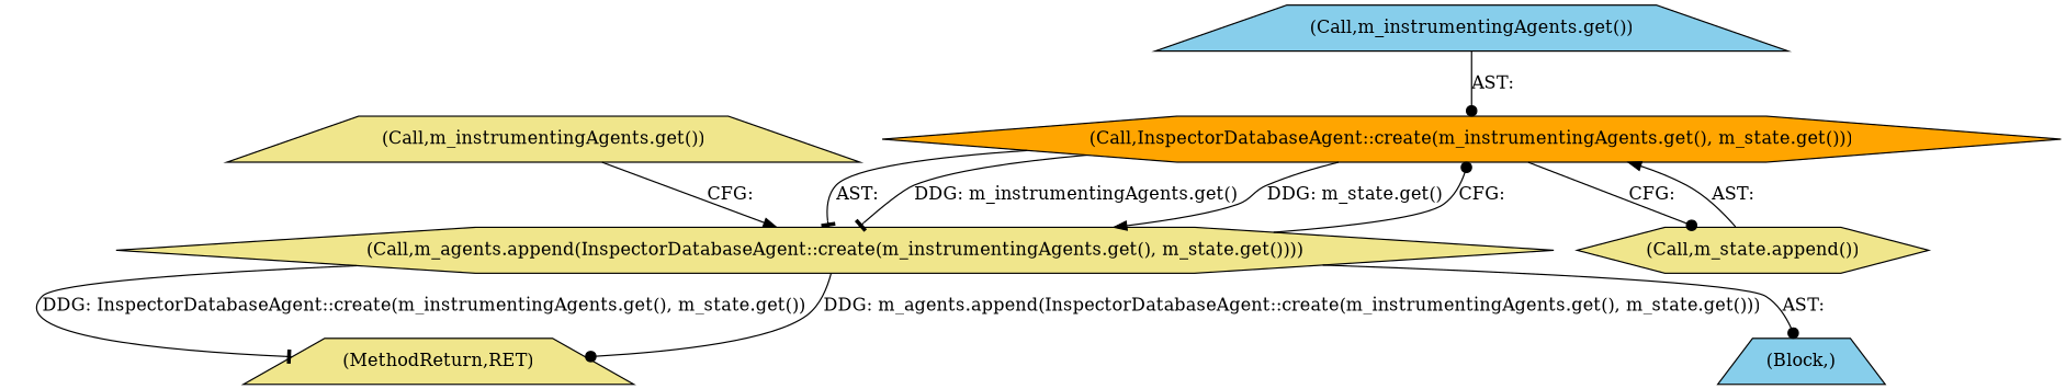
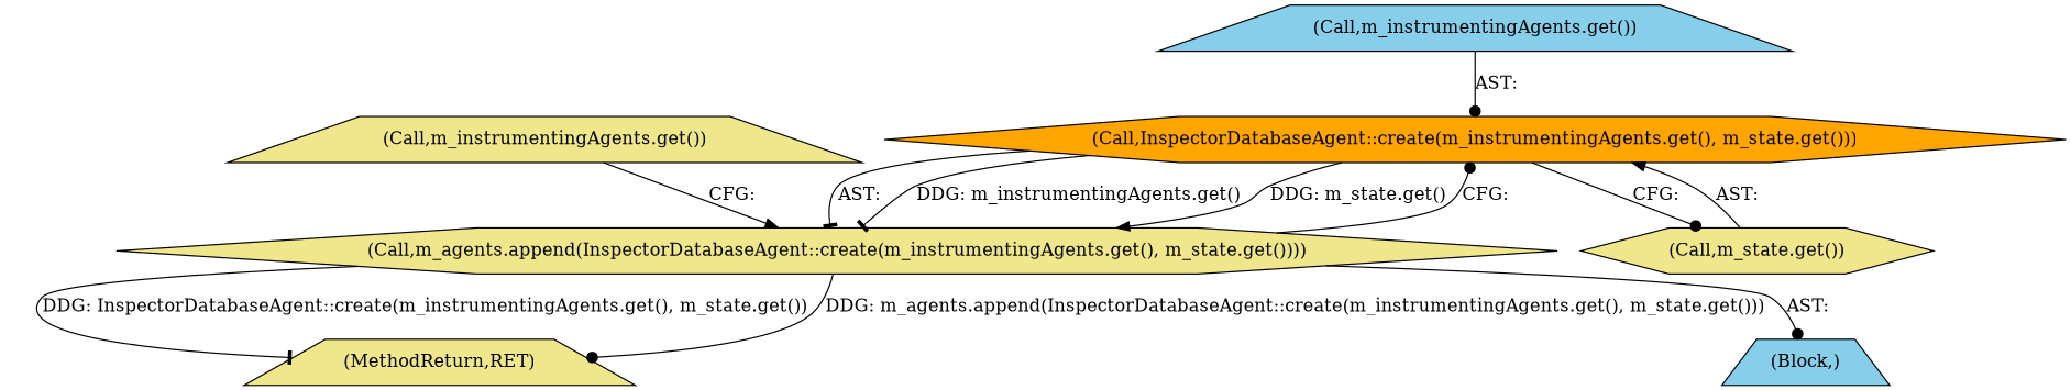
  digraph {
    node [style=filled fillcolor=khaki shape=trapezium]
    edge [arrowhead=dot]
    n1 [label="(Call,InspectorDatabaseAgent::create(m_instrumentingAgents.get(), m_state.get()))" fillcolor=orange shape=hexagon]
    n2 [label="(Call,m_agents.append(InspectorDatabaseAgent::create(m_instrumentingAgents.get(), m_state.get())))" shape=hexagon]
-   n3 [label="(Call,m_state.append())" shape=hexagon]
+   n3 [label="(Call,m_state.get())" shape=hexagon]
    n4 [label="(MethodReturn,RET)"]
    n5 [label="(Block,)" fillcolor=skyblue]
    n6 [label="(Call,m_instrumentingAgents.get())"]
    n7 [label="(Call,m_instrumentingAgents.get())" fillcolor=skyblue]
    n1 -> n2 [label="AST: " arrowhead=tee]
    n1 -> n2 [label="DDG: m_instrumentingAgents.get()" arrowhead=tee]
    n1 -> n2 [label="DDG: m_state.get()" arrowhead=normal]
    n1 -> n3 [label="CFG: "]
    n2 -> n1 [label="CFG: "]
    n2 -> n4 [label="DDG: InspectorDatabaseAgent::create(m_instrumentingAgents.get(), m_state.get())" arrowhead=tee]
    n2 -> n4 [label="DDG: m_agents.append(InspectorDatabaseAgent::create(m_instrumentingAgents.get(), m_state.get()))"]
    n2 -> n5 [label="AST: "]
    n3 -> n1 [label="AST: " arrowhead=normal]
    n6 -> n2 [label="CFG: " arrowhead=normal]
    n7 -> n1 [label="AST: "]
  }
